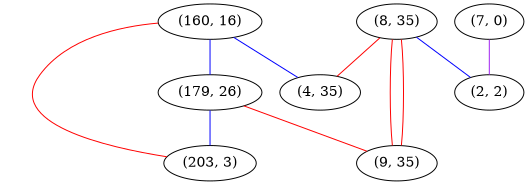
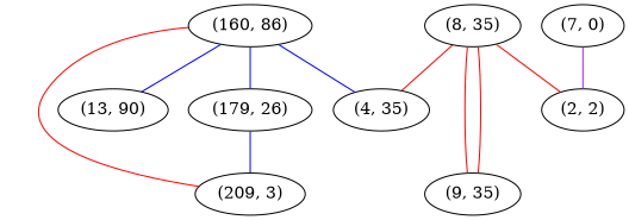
  graph {
    edge [color=red weight=1]
-   "(160, 86)" [label="(160, 16)"]
+   "(160, 86)"
    "(179, 26)"
-   "(203, 3)"
+   "(13, 90)"
+   "(203, 3)" [label="(209, 3)"]
    "(4, 35)"
    "(9, 35)"
    "(8, 35)"
    "(2, 2)"
    n9 [label="(7, 0)"]
    "(160, 86)" -- "(179, 26)" [color=blue weight=3]
+   "(160, 86)" -- "(13, 90)" [color=blue weight=3]
    "(160, 86)" -- "(203, 3)"
    "(160, 86)" -- "(4, 35)" [color=blue weight=3]
    "(179, 26)" -- "(203, 3)" [color=blue weight=3]
-   "(179, 26)" -- "(9, 35)"
    "(8, 35)" -- "(4, 35)"
    "(8, 35)" -- "(9, 35)"
    "(8, 35)" -- "(9, 35)"
-   "(8, 35)" -- "(2, 2)" [color=blue]
+   "(8, 35)" -- "(2, 2)"
    n9 -- "(2, 2)" [color=purple weight=4]
  }
